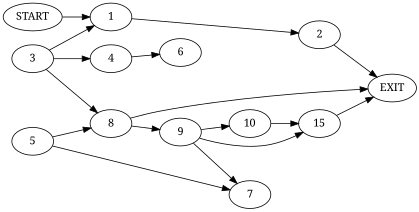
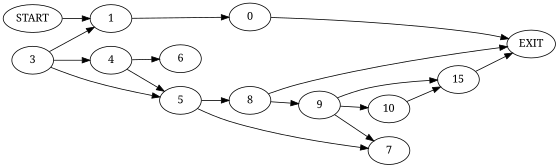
  digraph {
    fontname="Noto Serif"
    rankdir=LR
    node [fontname="Noto Serif"]
    edge [fontname="Noto Serif"]
    n1 [label=START]
    1
-   2
+   2 [label=0]
    n4 [label=EXIT]
    3
    4
    5
    6
    7
    8
    9
    10
    n13 [label=15]
    n1 -> 1
    1 -> 2
    2 -> n4
    3 -> 1
    3 -> 4
-   3 -> 8
+   3 -> 5
+   4 -> 5
    4 -> 6
    5 -> 7
    5 -> 8
    8 -> n4
    8 -> 9
    9 -> 7
    9 -> 10
    9 -> n13
    10 -> n13
    n13 -> n4
  }
